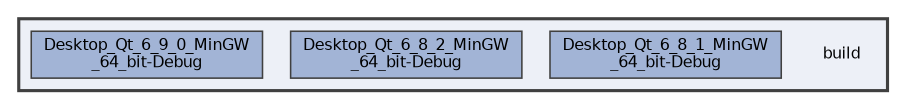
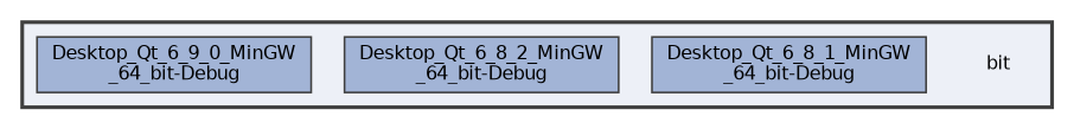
  digraph {
    compound=true
    node [fontname=Helvetica fontsize=10 shape=box color=grey25 fillcolor="#a2b4d6" style=filled]
-   n1 [height=0.2 label=build shape=plaintext width=0.4 color="" fillcolor="" style=""]
+   n1 [height=0.2 label=bit shape=plaintext width=0.4 color="" fillcolor="" style=""]
    n2 [height=0.2 label="Desktop_Qt_6_8_1_MinGW\l_64_bit-Debug" width=0.4]
    n3 [height=0.2 label="Desktop_Qt_6_8_2_MinGW\l_64_bit-Debug" width=0.4]
    n4 [height=0.2 label="Desktop_Qt_6_9_0_MinGW\l_64_bit-Debug" width=0.4]
    subgraph cluster_1 {
      bgcolor="#edf0f7"
      fontname=Helvetica
      fontsize=10
      pencolor=grey25
      style="filled,bold"
      n1
      n2
      n3
      n4
    }
  }
